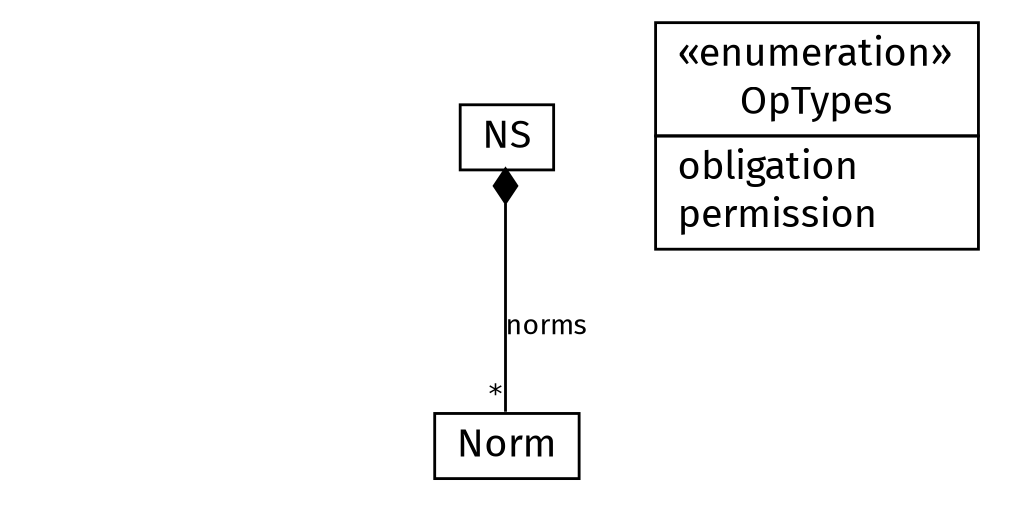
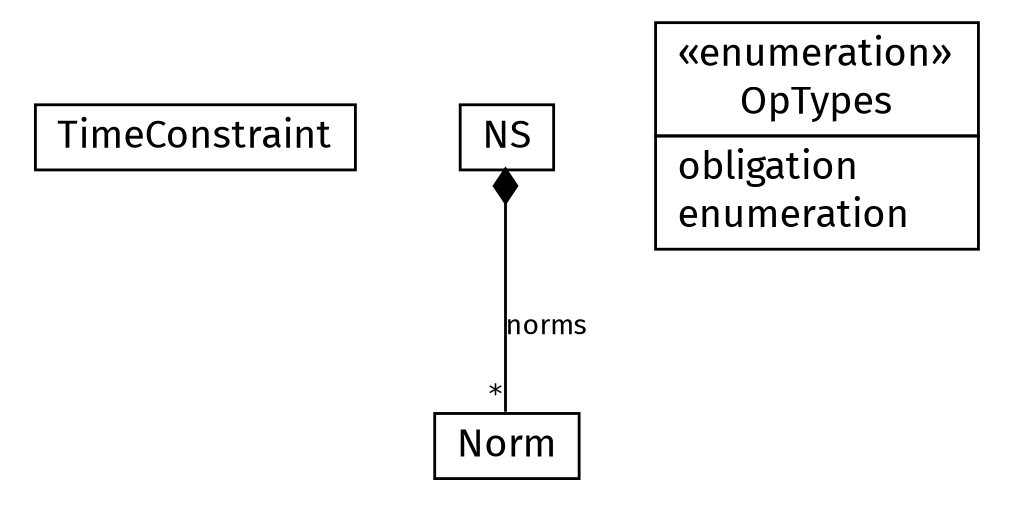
  digraph {
    nodesep=0.25
    ranksep=0.5
    fontname="Fira Sans"
    node [fontcolor=black fontname="Fira Sans" fontsize=14.0 shape=plaintext]
+   n1 [label=<<table title="moise.os.ns.TimeConstraint" border="0" cellborder="1" cellspacing="0" cellpadding="2" port="p" href="./TimeConstraint.html"> 		<tr><td><table border="0" cellspacing="0" cellpadding="1"> <tr><td align="center" balign="center"> TimeConstraint </td></tr> 		</table></td></tr> 		</table>>]
    n2 [label=<<table title="moise.os.ns.Norm" border="0" cellborder="1" cellspacing="0" cellpadding="2" port="p" href="./Norm.html"> 		<tr><td><table border="0" cellspacing="0" cellpadding="1"> <tr><td align="center" balign="center"> Norm </td></tr> 		</table></td></tr> 		</table>>]
    n3 [label=<<table title="moise.os.ns.NS" border="0" cellborder="1" cellspacing="0" cellpadding="2" port="p" href="./NS.html"> 		<tr><td><table border="0" cellspacing="0" cellpadding="1"> <tr><td align="center" balign="center"> NS </td></tr> 		</table></td></tr> 		</table>>]
-   n4 [label=<<table title="moise.os.ns.NS.OpTypes" border="0" cellborder="1" cellspacing="0" cellpadding="2" port="p" href="./NS.OpTypes.html"> 		<tr><td><table border="0" cellspacing="0" cellpadding="1"> <tr><td align="center" balign="center"> &#171;enumeration&#187; </td></tr> <tr><td align="center" balign="center"> OpTypes </td></tr> 		</table></td></tr> 		<tr><td><table border="0" cellspacing="0" cellpadding="1"> <tr><td align="left" balign="left"> obligation </td></tr> <tr><td align="left" balign="left"> permission </td></tr> 		</table></td></tr> 		</table>>]
+   n4 [label=<<table title="moise.os.ns.NS.OpTypes" border="0" cellborder="1" cellspacing="0" cellpadding="2" port="p" href="./NS.OpTypes.html"> 		<tr><td><table border="0" cellspacing="0" cellpadding="1"> <tr><td align="center" balign="center"> &#171;enumeration&#187; </td></tr> <tr><td align="center" balign="center"> OpTypes </td></tr> 		</table></td></tr> 		<tr><td><table border="0" cellspacing="0" cellpadding="1"> <tr><td align="left" balign="left"> obligation </td></tr> <tr><td align="left" balign="left"> enumeration </td></tr> 		</table></td></tr> 		</table>>]
    n3 -> n2 [arrowhead=none arrowtail=diamond color=black dir=both fontcolor=black fontname="Fira Sans" fontsize=10.0 headlabel="*" headport=p label=norms labelfontname=Helvetica labelfontsize=10 tailport=p]
  }
